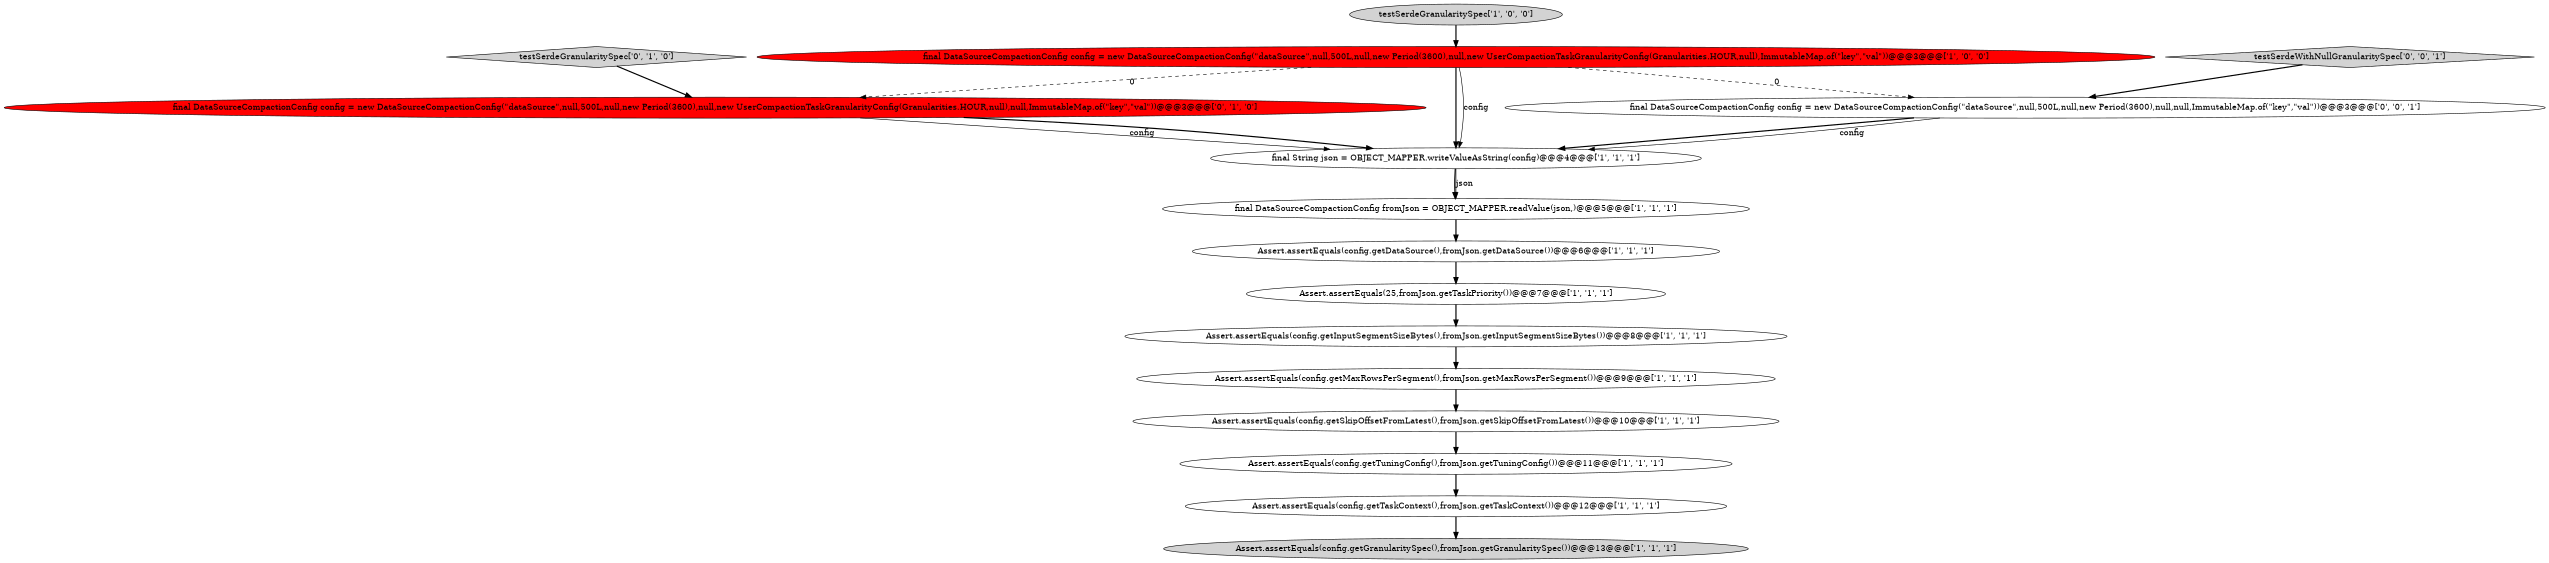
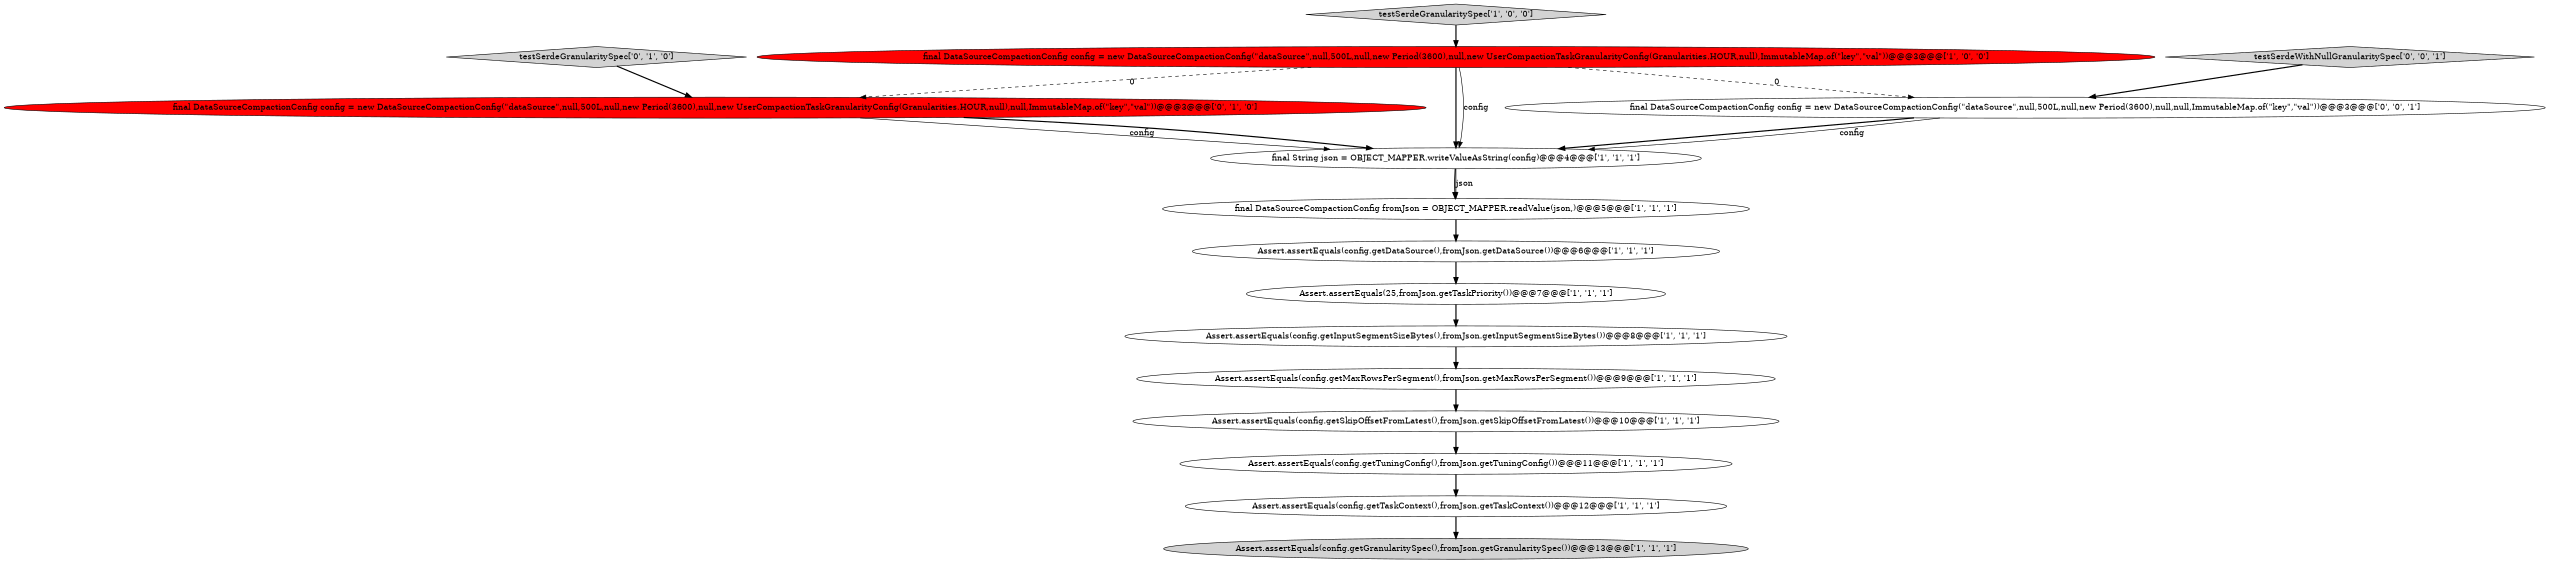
  digraph {
    node [fillcolor=white shape=ellipse style=filled]
    edge [style=bold]
    n1 [label="Assert.assertEquals(config.getTuningConfig(),fromJson.getTuningConfig())@@@11@@@['1', '1', '1']"]
    n2 [label="Assert.assertEquals(config.getTaskContext(),fromJson.getTaskContext())@@@12@@@['1', '1', '1']"]
    n3 [label="Assert.assertEquals(config.getInputSegmentSizeBytes(),fromJson.getInputSegmentSizeBytes())@@@8@@@['1', '1', '1']"]
    n4 [label="Assert.assertEquals(config.getMaxRowsPerSegment(),fromJson.getMaxRowsPerSegment())@@@9@@@['1', '1', '1']"]
    n5 [label="Assert.assertEquals(config.getSkipOffsetFromLatest(),fromJson.getSkipOffsetFromLatest())@@@10@@@['1', '1', '1']"]
    n6 [fillcolor=lightgray label="testSerdeGranularitySpec['0', '1', '0']" shape=diamond]
    n7 [fillcolor=red label="final DataSourceCompactionConfig config = new DataSourceCompactionConfig(\"dataSource\",null,500L,null,new Period(3600),null,new UserCompactionTaskGranularityConfig(Granularities.HOUR,null),null,ImmutableMap.of(\"key\",\"val\"))@@@3@@@['0', '1', '0']"]
    n8 [fillcolor=red label="final DataSourceCompactionConfig config = new DataSourceCompactionConfig(\"dataSource\",null,500L,null,new Period(3600),null,new UserCompactionTaskGranularityConfig(Granularities.HOUR,null),ImmutableMap.of(\"key\",\"val\"))@@@3@@@['1', '0', '0']"]
    n9 [label="final DataSourceCompactionConfig config = new DataSourceCompactionConfig(\"dataSource\",null,500L,null,new Period(3600),null,null,ImmutableMap.of(\"key\",\"val\"))@@@3@@@['0', '0', '1']"]
    n10 [label="final String json = OBJECT_MAPPER.writeValueAsString(config)@@@4@@@['1', '1', '1']"]
    n11 [fillcolor=lightgray label="Assert.assertEquals(config.getGranularitySpec(),fromJson.getGranularitySpec())@@@13@@@['1', '1', '1']"]
    n12 [label="final DataSourceCompactionConfig fromJson = OBJECT_MAPPER.readValue(json,)@@@5@@@['1', '1', '1']"]
    n13 [label="Assert.assertEquals(config.getDataSource(),fromJson.getDataSource())@@@6@@@['1', '1', '1']"]
    n14 [fillcolor=lightgray label="testSerdeWithNullGranularitySpec['0', '0', '1']" shape=diamond]
-   n15 [fillcolor=lightgray label="testSerdeGranularitySpec['1', '0', '0']"]
+   n15 [fillcolor=lightgray label="testSerdeGranularitySpec['1', '0', '0']" shape=diamond]
    n16 [label="Assert.assertEquals(25,fromJson.getTaskPriority())@@@7@@@['1', '1', '1']"]
    n1 -> n2
    n2 -> n11
    n3 -> n4
    n4 -> n5
    n5 -> n1
    n6 -> n7
    n7 -> n10 [label=config style=solid]
    n7 -> n10
    n8 -> n7 [label=0 style=dashed]
    n8 -> n9 [label=0 style=dashed]
    n8 -> n10
    n8 -> n10 [label=config style=solid]
    n9 -> n10
    n9 -> n10 [label=config style=solid]
    n10 -> n12
    n10 -> n12 [label=json style=solid]
    n12 -> n13
    n13 -> n16
    n14 -> n9
    n15 -> n8
    n16 -> n3
  }
